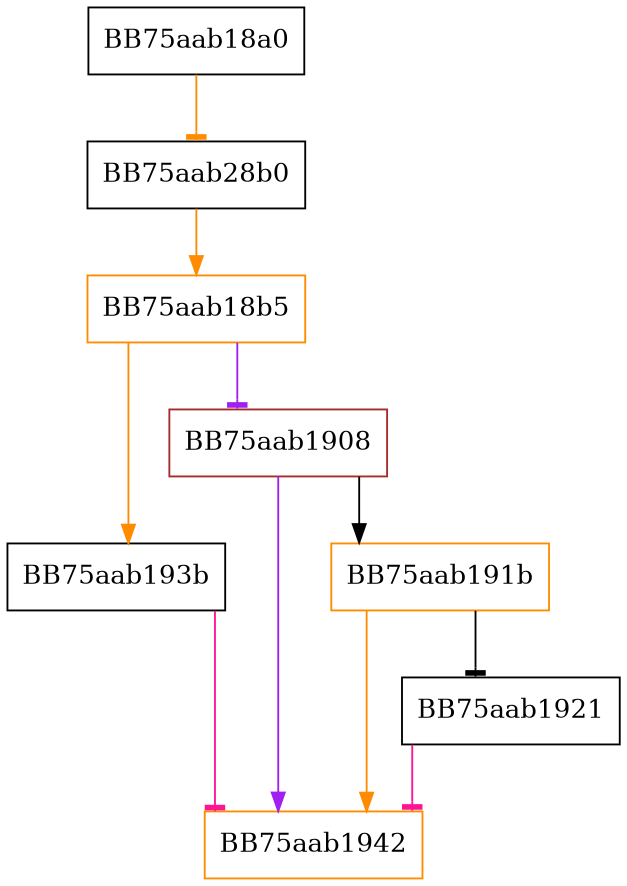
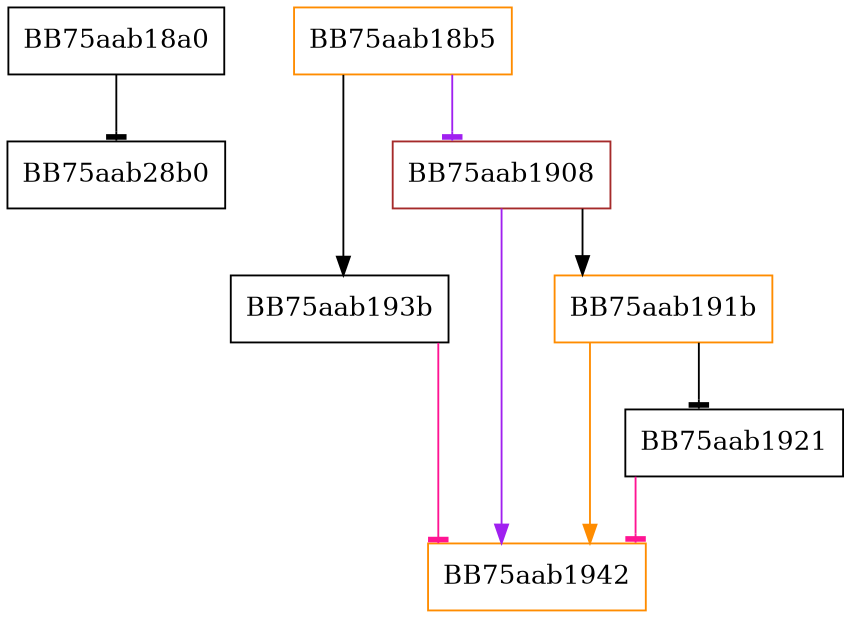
  digraph {
    splines=ortho
    node [color=black shape=box]
    edge [arrowhead=normal color=black]
    n1 [label=BB75aab28b0]
    BB75aab18a0
    BB75aab18b5 [color=darkorange]
    BB75aab193b
    BB75aab1908 [color=brown]
    BB75aab1942 [color=darkorange]
    BB75aab191b [color=darkorange]
    BB75aab1921
-   n1 -> BB75aab18b5 [color=darkorange]
-   BB75aab18a0 -> n1 [arrowhead=tee color=darkorange]
-   BB75aab18b5 -> BB75aab193b [color=darkorange]
+   BB75aab18a0 -> n1 [arrowhead=tee]
+   BB75aab18b5 -> BB75aab193b
    BB75aab18b5 -> BB75aab1908 [arrowhead=tee color=purple]
    BB75aab193b -> BB75aab1942 [arrowhead=tee color=deeppink]
    BB75aab1908 -> BB75aab1942 [color=purple]
    BB75aab1908 -> BB75aab191b
    BB75aab191b -> BB75aab1942 [color=darkorange]
    BB75aab191b -> BB75aab1921 [arrowhead=tee]
    BB75aab1921 -> BB75aab1942 [arrowhead=tee color=deeppink]
  }
